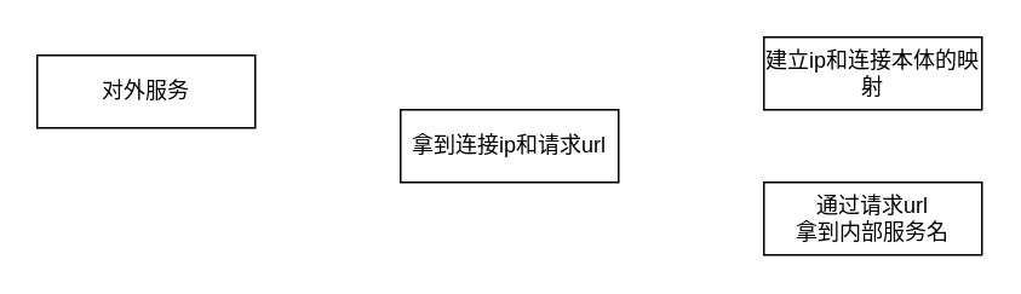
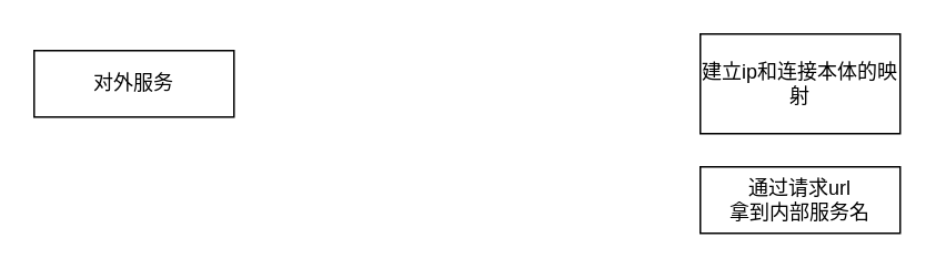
  <mxCell id="0" />
  <mxCell id="1" parent="0" />
  <mxCell id="2" value="对外服务" style="rounded=0;whiteSpace=wrap;html=1;" vertex="1" parent="1"><mxGeometry x="20" y="30" width="120" height="40" as="geometry" /></mxCell>
- <mxCell id="3" value="拿到连接ip和请求url" style="rounded=0;whiteSpace=wrap;html=1;" vertex="1" parent="1"><mxGeometry x="220" y="60" width="120" height="40" as="geometry" /></mxCell>
- <mxCell id="4" value="建立ip和连接本体的映射" style="rounded=0;whiteSpace=wrap;html=1;" vertex="1" parent="1"><mxGeometry x="420" y="20" width="120" height="40" as="geometry" /></mxCell>
+ <mxCell id="4" value="建立ip和连接本体的映射" style="rounded=0;whiteSpace=wrap;html=1;" vertex="1" parent="1"><mxGeometry x="420" y="20" width="120" height="60" as="geometry" /></mxCell>
  <mxCell id="5" value="通过请求url&lt;br&gt;拿到内部服务名" style="rounded=0;whiteSpace=wrap;html=1;" vertex="1" parent="1"><mxGeometry x="420" y="100" width="120" height="40" as="geometry" /></mxCell>
